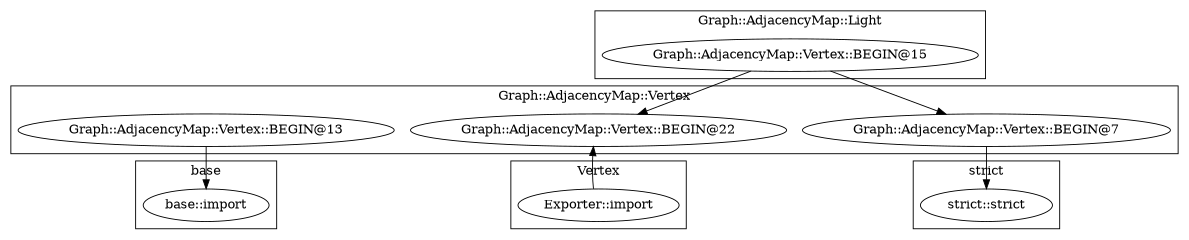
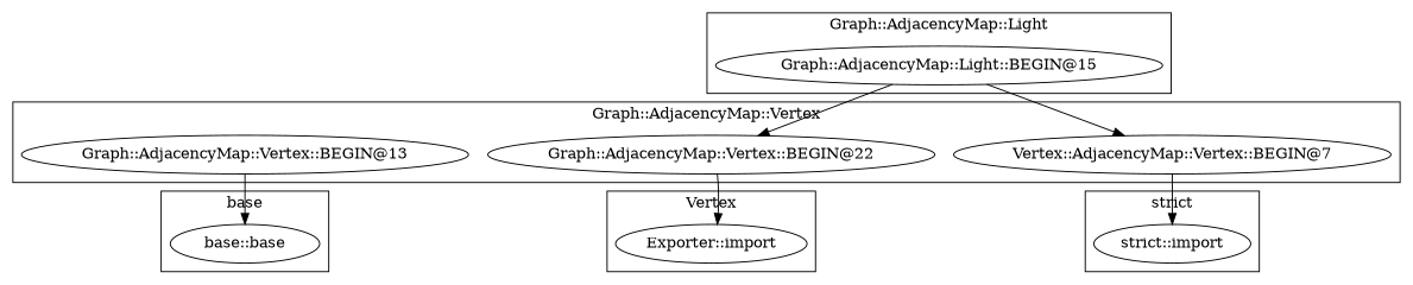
  digraph {
-   "base::import"
+   "base::import" [label="base::base"]
    "Graph::AdjacencyMap::Vertex::BEGIN@13"
    n3 [label="Graph::AdjacencyMap::Vertex::BEGIN@22"]
-   "Graph::AdjacencyMap::Vertex::BEGIN@7"
+   "Graph::AdjacencyMap::Vertex::BEGIN@7" [label="Vertex::AdjacencyMap::Vertex::BEGIN@7"]
    "Exporter::import"
-   "strict::import" [label="strict::strict"]
-   "Graph::AdjacencyMap::Light::BEGIN@15" [label="Graph::AdjacencyMap::Vertex::BEGIN@15"]
+   "strict::import"
+   "Graph::AdjacencyMap::Light::BEGIN@15"
    subgraph cluster_1 {
      label=base
      "base::import"
    }
    subgraph cluster_2 {
      label="Graph::AdjacencyMap::Vertex"
      "Graph::AdjacencyMap::Vertex::BEGIN@13"
      n3
      "Graph::AdjacencyMap::Vertex::BEGIN@7"
    }
    subgraph cluster_3 {
      label=Vertex
      "Exporter::import"
    }
    subgraph cluster_4 {
      label="strict"
      "strict::import"
    }
    subgraph cluster_5 {
      label="Graph::AdjacencyMap::Light"
      "Graph::AdjacencyMap::Light::BEGIN@15"
    }
    "Graph::AdjacencyMap::Vertex::BEGIN@13" -> "base::import"
-   "Exporter::import" -> n3
+   n3 -> "Exporter::import"
    "Graph::AdjacencyMap::Vertex::BEGIN@7" -> "strict::import"
    "Graph::AdjacencyMap::Light::BEGIN@15" -> n3
    "Graph::AdjacencyMap::Light::BEGIN@15" -> "Graph::AdjacencyMap::Vertex::BEGIN@7"
  }
